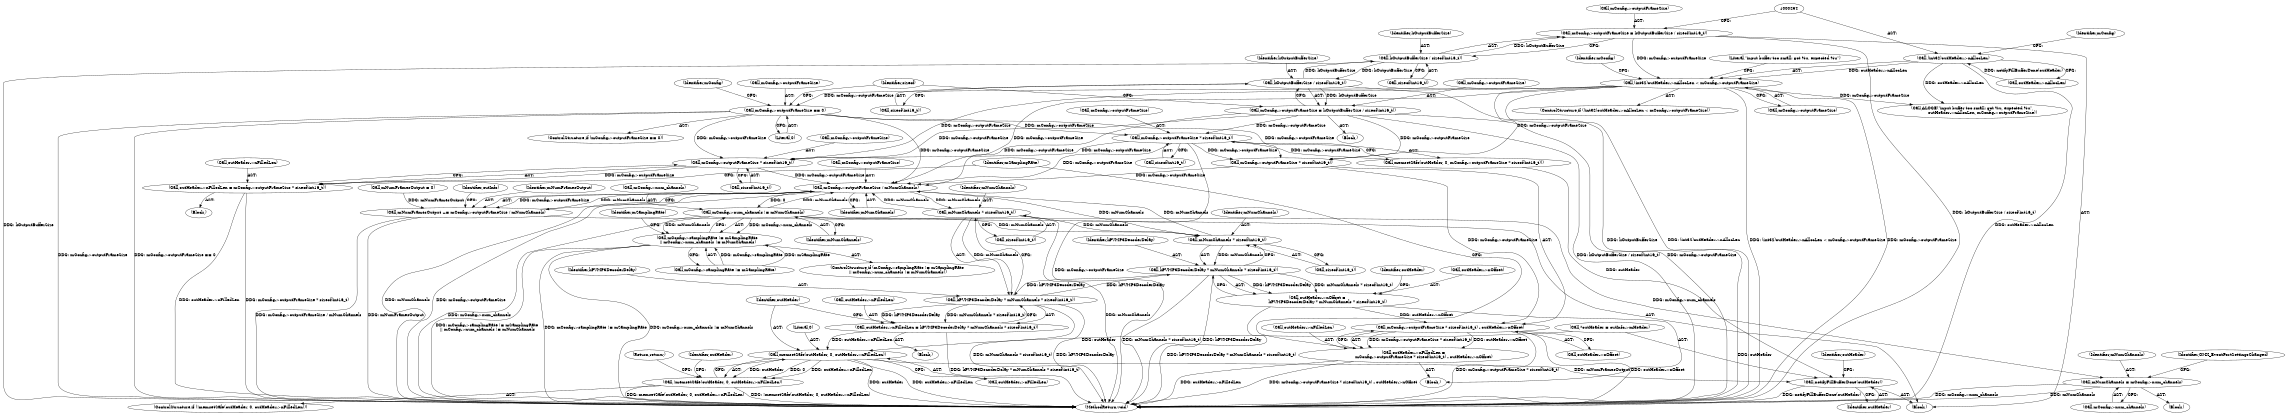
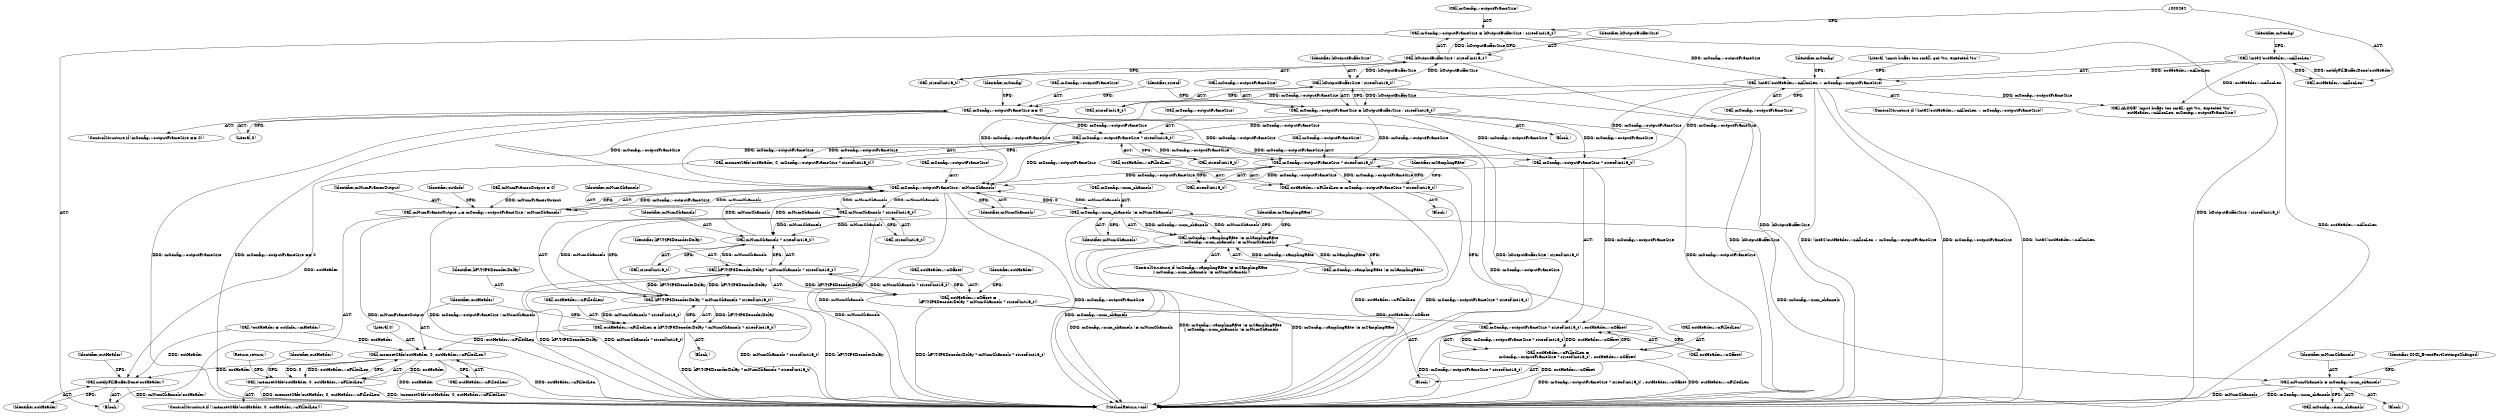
  digraph {
    n1 [label="(Call,mConfig->outputFrameSize * sizeof(int16_t))"]
    n2 [label="(Call,outHeader->nFilledLen = mConfig->outputFrameSize * sizeof(int16_t))"]
    n3 [label="(Call,mConfig->outputFrameSize / mNumChannels)"]
    n4 [label="(Call,sizeof(int16_t))"]
    n5 [label="(MethodReturn,void)"]
    n6 [label="(Block,)"]
    n7 [label="(Call,mNumChannels * sizeof(int16_t))"]
    n8 [label="(Call,mNumChannels * sizeof(int16_t))"]
    n9 [label="(Call,mConfig->num_channels != mNumChannels)"]
    n10 [label="(Call,mNumFramesOutput += mConfig->outputFrameSize / mNumChannels)"]
    n11 [label="(Identifier,mNumChannels)"]
    n12 [label="(Call,mConfig->outputFrameSize = kOutputBufferSize / sizeof(int16_t))"]
    n13 [label="(Call,kOutputBufferSize / sizeof(int16_t))"]
    n14 [label="(Call,mConfig->outputFrameSize * sizeof(int16_t))"]
    n15 [label="(Call,mConfig->outputFrameSize * sizeof(int16_t))"]
    n16 [label="(Block,)"]
    n17 [label="(Call,kOutputBufferSize / sizeof(int16_t))"]
    n18 [label="(Call,sizeof(int16_t))"]
    n19 [label="(Call,sizeof(int16_t))"]
    n20 [label="(Call,memsetSafe(outHeader, 0, mConfig->outputFrameSize * sizeof(int16_t)))"]
    n21 [label="(Call,mConfig->outputFrameSize * sizeof(int16_t) - outHeader->nOffset)"]
    n22 [label="(Call,mConfig->outputFrameSize = kOutputBufferSize / sizeof(int16_t))"]
    n23 [label="(Call,sizeof(int16_t))"]
    n24 [label="(Call,(int32)outHeader->nAllocLen < mConfig->outputFrameSize)"]
    n25 [label="(Block,)"]
    n26 [label="(Call,mConfig->outputFrameSize == 0)"]
    n27 [label="(ControlStructure,if ((int32)outHeader->nAllocLen < mConfig->outputFrameSize))"]
    n28 [label="(Call,ALOGE(\"input buffer too small: got %u, expected %u\",\n                outHeader->nAllocLen, mConfig->outputFrameSize))"]
    n29 [label="(Call,mConfig->outputFrameSize)"]
    n30 [label="(ControlStructure,if (mConfig->outputFrameSize == 0))"]
    n31 [label="(Literal,0)"]
    n32 [label="(Call,(int32)outHeader->nAllocLen)"]
    n33 [label="(Call,outHeader->nAllocLen)"]
    n34 [label="(Call,notifyFillBufferDone(outHeader))"]
    n35 [label="(Call,kPVMP3DecoderDelay * mNumChannels * sizeof(int16_t))"]
    n36 [label="(Call,sizeof(int16_t))"]
    n37 [label="(Call,kPVMP3DecoderDelay * mNumChannels * sizeof(int16_t))"]
    n38 [label="(Call,sizeof(int16_t))"]
    n39 [label="(Call,mConfig->samplingRate != mSamplingRate\n || mConfig->num_channels != mNumChannels)"]
    n40 [label="(Call,mNumChannels = mConfig->num_channels)"]
    n41 [label="(Identifier,mNumChannels)"]
    n42 [label="(Call,outHeader->nFilledLen = kPVMP3DecoderDelay * mNumChannels * sizeof(int16_t))"]
    n43 [label="(Call,memsetSafe(outHeader, 0, outHeader->nFilledLen))"]
    n44 [label="(Block,)"]
    n45 [label="(Call,outHeader->nOffset =\n                kPVMP3DecoderDelay * mNumChannels * sizeof(int16_t))"]
    n46 [label="(Call,!memsetSafe(outHeader, 0, outHeader->nFilledLen))"]
    n47 [label="(Call,outHeader->nFilledLen)"]
    n48 [label="(ControlStructure,if (!memsetSafe(outHeader, 0, outHeader->nFilledLen)))"]
    n49 [label="(Identifier,outHeader)"]
    n50 [label="(Block,)"]
    n51 [label="(Call,outHeader->nFilledLen =\n                mConfig->outputFrameSize * sizeof(int16_t) - outHeader->nOffset)"]
    n52 [label="(Call,outHeader->nOffset)"]
    n53 [label="(Call,mConfig->samplingRate != mSamplingRate)"]
    n54 [label="(ControlStructure,if (mConfig->samplingRate != mSamplingRate\n || mConfig->num_channels != mNumChannels))"]
    n55 [label="(Call,mConfig->num_channels)"]
    n56 [label="(Block,)"]
    n57 [label="(Identifier,sizeof)"]
    n58 [label="(Identifier,mSamplingRate)"]
    n59 [label="(Identifier,outHeader)"]
    n60 [label="(Call,mConfig->outputFrameSize)"]
    n61 [label="(Call,outHeader->nFilledLen)"]
    n62 [label="(Identifier,mNumChannels)"]
    n63 [label="(Call,*outHeader = outInfo->mHeader)"]
    n64 [label="(Call,mNumFramesOutput = 0)"]
    n65 [label="(Identifier,mNumChannels)"]
    n66 [label="(Identifier,mConfig)"]
    n67 [label="(Identifier,mNumChannels)"]
    n68 [label="(Call,mConfig->num_channels)"]
    n69 [label="(Identifier,outHeader)"]
    n70 [label="(Identifier,kOutputBufferSize)"]
    n71 [label="(Call,outHeader->nFilledLen)"]
    n72 [label="(Identifier,outHeader)"]
    n73 [label="(Identifier,outInfo)"]
    n74 [label="(Identifier,kPVMP3DecoderDelay)"]
    n75 [label="(Identifier,kOutputBufferSize)"]
    n76 [label="(Return,return;)"]
    n77 [label="(Call,outHeader->nOffset)"]
    n78 [label="(Literal,\"input buffer too small: got %u, expected %u\")"]
    n79 [label="(Call,outHeader->nFilledLen)"]
    n80 [label="(Literal,0)"]
    n81 [label="(Call,mConfig->outputFrameSize)"]
    n82 [label="(Identifier,outHeader)"]
    n83 [label="(Call,mConfig->outputFrameSize)"]
    n84 [label="(Identifier,mConfig)"]
    n85 [label="(Call,mConfig->outputFrameSize)"]
    n86 [label="(Identifier,mSamplingRate)"]
    n87 [label="(Identifier,mConfig)"]
    n88 [label="(Call,mConfig->outputFrameSize)"]
    n89 [label="(Identifier,mNumFramesOutput)"]
    n90 [label="(Call,mConfig->outputFrameSize)"]
    n91 [label="(Identifier,OMX_EventPortSettingsChanged)"]
    n92 [label="(Identifier,kPVMP3DecoderDelay)"]
    1000254
    n1 -> n2 [label="AST: "]
    n1 -> n2 [label="DDG: mConfig->outputFrameSize"]
    n1 -> n3 [label="DDG: mConfig->outputFrameSize"]
    n1 -> n4 [label="CFG: "]
    n2 -> n1 [label="CFG: "]
    n2 -> n5 [label="DDG: outHeader->nFilledLen"]
    n2 -> n5 [label="DDG: mConfig->outputFrameSize * sizeof(int16_t)"]
    n2 -> n6 [label="AST: "]
    n3 -> n5 [label="DDG: mNumChannels"]
    n3 -> n5 [label="DDG: mConfig->outputFrameSize"]
    n3 -> n7 [label="DDG: mNumChannels"]
    n3 -> n8 [label="DDG: mNumChannels"]
    n3 -> n9 [label="DDG: 0"]
    n3 -> n10 [label="AST: "]
    n3 -> n10 [label="DDG: mConfig->outputFrameSize"]
    n3 -> n10 [label="DDG: mNumChannels"]
    n3 -> n11 [label="CFG: "]
    n4 -> n1 [label="AST: "]
    n7 -> n3 [label="DDG: mNumChannels"]
    n7 -> n5 [label="DDG: mNumChannels"]
    n7 -> n8 [label="DDG: mNumChannels"]
    n7 -> n35 [label="AST: "]
    n7 -> n35 [label="DDG: mNumChannels"]
    n7 -> n36 [label="CFG: "]
    n8 -> n3 [label="DDG: mNumChannels"]
    n8 -> n37 [label="AST: "]
    n8 -> n37 [label="DDG: mNumChannels"]
    n8 -> n38 [label="CFG: "]
    n9 -> n3 [label="DDG: mNumChannels"]
    n9 -> n5 [label="DDG: mConfig->num_channels"]
    n9 -> n8 [label="DDG: mNumChannels"]
    n9 -> n39 [label="AST: "]
    n9 -> n39 [label="DDG: mConfig->num_channels"]
    n9 -> n39 [label="DDG: mNumChannels"]
    n9 -> n40 [label="DDG: mConfig->num_channels"]
    n9 -> n41 [label="CFG: "]
    n10 -> n3 [label="CFG: "]
    n10 -> n5 [label="DDG: mNumFramesOutput"]
    n10 -> n5 [label="DDG: mConfig->outputFrameSize / mNumChannels"]
    n10 -> n25 [label="AST: "]
    n11 -> n3 [label="AST: "]
    n12 -> n1 [label="DDG: mConfig->outputFrameSize"]
    n12 -> n3 [label="DDG: mConfig->outputFrameSize"]
    n12 -> n5 [label="DDG: mConfig->outputFrameSize"]
    n12 -> n5 [label="DDG: kOutputBufferSize / sizeof(int16_t)"]
    n12 -> n13 [label="CFG: "]
    n12 -> n14 [label="DDG: mConfig->outputFrameSize"]
    n12 -> n15 [label="DDG: mConfig->outputFrameSize"]
    n12 -> n16 [label="AST: "]
    n13 -> n5 [label="DDG: kOutputBufferSize"]
    n13 -> n12 [label="AST: "]
    n13 -> n12 [label="DDG: kOutputBufferSize"]
    n13 -> n17 [label="DDG: kOutputBufferSize"]
    n13 -> n18 [label="CFG: "]
    n14 -> n1 [label="DDG: mConfig->outputFrameSize"]
    n14 -> n3 [label="DDG: mConfig->outputFrameSize"]
    n14 -> n5 [label="DDG: mConfig->outputFrameSize"]
    n14 -> n15 [label="DDG: mConfig->outputFrameSize"]
    n14 -> n19 [label="CFG: "]
    n14 -> n20 [label="AST: "]
    n14 -> n20 [label="DDG: mConfig->outputFrameSize"]
    n15 -> n3 [label="DDG: mConfig->outputFrameSize"]
    n15 -> n21 [label="AST: "]
    n15 -> n21 [label="DDG: mConfig->outputFrameSize"]
    n17 -> n5 [label="DDG: kOutputBufferSize"]
    n17 -> n13 [label="DDG: kOutputBufferSize"]
    n17 -> n22 [label="AST: "]
    n17 -> n22 [label="DDG: kOutputBufferSize"]
    n17 -> n23 [label="CFG: "]
    n18 -> n13 [label="AST: "]
    n19 -> n14 [label="AST: "]
    n20 -> n14 [label="CFG: "]
    n20 -> n34 [label="DDG: outHeader"]
    n21 -> n5 [label="DDG: outHeader->nOffset"]
    n21 -> n5 [label="DDG: mConfig->outputFrameSize * sizeof(int16_t)"]
    n21 -> n51 [label="AST: "]
    n21 -> n51 [label="DDG: mConfig->outputFrameSize * sizeof(int16_t)"]
    n21 -> n51 [label="DDG: outHeader->nOffset"]
    n21 -> n52 [label="CFG: "]
    n22 -> n5 [label="DDG: kOutputBufferSize / sizeof(int16_t)"]
    n22 -> n17 [label="CFG: "]
    n22 -> n24 [label="DDG: mConfig->outputFrameSize"]
    n22 -> n25 [label="AST: "]
    n23 -> n17 [label="AST: "]
    n24 -> n1 [label="DDG: mConfig->outputFrameSize"]
    n24 -> n3 [label="DDG: mConfig->outputFrameSize"]
    n24 -> n5 [label="DDG: (int32)outHeader->nAllocLen"]
    n24 -> n5 [label="DDG: (int32)outHeader->nAllocLen < mConfig->outputFrameSize"]
    n24 -> n5 [label="DDG: mConfig->outputFrameSize"]
    n24 -> n15 [label="DDG: mConfig->outputFrameSize"]
    n24 -> n26 [label="DDG: mConfig->outputFrameSize"]
    n24 -> n27 [label="AST: "]
    n24 -> n28 [label="DDG: mConfig->outputFrameSize"]
    n24 -> n29 [label="CFG: "]
    n26 -> n1 [label="DDG: mConfig->outputFrameSize"]
    n26 -> n3 [label="DDG: mConfig->outputFrameSize"]
    n26 -> n5 [label="DDG: mConfig->outputFrameSize == 0"]
    n26 -> n5 [label="DDG: mConfig->outputFrameSize"]
    n26 -> n14 [label="DDG: mConfig->outputFrameSize"]
    n26 -> n15 [label="DDG: mConfig->outputFrameSize"]
    n26 -> n30 [label="AST: "]
    n26 -> n31 [label="CFG: "]
    n29 -> n24 [label="AST: "]
    n31 -> n26 [label="AST: "]
    n32 -> n5 [label="DDG: outHeader->nAllocLen"]
    n32 -> n24 [label="AST: "]
    n32 -> n24 [label="DDG: outHeader->nAllocLen"]
    n32 -> n28 [label="DDG: outHeader->nAllocLen"]
-   n32 -> n33 [label="CFG: "]
+   n32 -> n33 [label="DDG: "]
    n33 -> n32 [label="DDG: notifyFillBufferDone(outHeader)"]
-   n34 -> n5 [label="DDG: notifyFillBufferDone(outHeader)"]
+   n34 -> n5 [label="DDG: mNumChannels(outHeader)"]
    n34 -> n25 [label="AST: "]
    n34 -> n49 [label="CFG: "]
    n35 -> n5 [label="DDG: kPVMP3DecoderDelay"]
    n35 -> n5 [label="DDG: mNumChannels * sizeof(int16_t)"]
    n35 -> n7 [label="CFG: "]
    n35 -> n37 [label="DDG: kPVMP3DecoderDelay"]
    n35 -> n42 [label="AST: "]
    n35 -> n42 [label="DDG: kPVMP3DecoderDelay"]
    n35 -> n42 [label="DDG: mNumChannels * sizeof(int16_t)"]
    n36 -> n7 [label="AST: "]
    n37 -> n5 [label="DDG: mNumChannels * sizeof(int16_t)"]
    n37 -> n5 [label="DDG: kPVMP3DecoderDelay"]
    n37 -> n8 [label="CFG: "]
    n37 -> n35 [label="DDG: kPVMP3DecoderDelay"]
    n37 -> n45 [label="AST: "]
    n37 -> n45 [label="DDG: kPVMP3DecoderDelay"]
    n37 -> n45 [label="DDG: mNumChannels * sizeof(int16_t)"]
    n38 -> n8 [label="AST: "]
    n39 -> n5 [label="DDG: mConfig->num_channels != mNumChannels"]
    n39 -> n5 [label="DDG: mConfig->samplingRate != mSamplingRate\n || mConfig->num_channels != mNumChannels"]
    n39 -> n5 [label="DDG: mConfig->samplingRate != mSamplingRate"]
    n39 -> n9 [label="CFG: "]
    n39 -> n53 [label="CFG: "]
    n39 -> n54 [label="AST: "]
    n40 -> n5 [label="DDG: mNumChannels"]
    n40 -> n5 [label="DDG: mConfig->num_channels"]
    n40 -> n55 [label="CFG: "]
    n40 -> n56 [label="AST: "]
    n41 -> n9 [label="AST: "]
    n42 -> n5 [label="DDG: kPVMP3DecoderDelay * mNumChannels * sizeof(int16_t)"]
    n42 -> n35 [label="CFG: "]
    n42 -> n43 [label="DDG: outHeader->nFilledLen"]
    n42 -> n44 [label="AST: "]
    n43 -> n5 [label="DDG: outHeader"]
    n43 -> n5 [label="DDG: outHeader->nFilledLen"]
-   n43 -> n34 [label="DDG: mNumFramesOutput"]
+   n43 -> n34 [label="DDG: outHeader"]
    n43 -> n46 [label="AST: "]
    n43 -> n46 [label="DDG: outHeader"]
    n43 -> n46 [label="DDG: 0"]
    n43 -> n46 [label="DDG: outHeader->nFilledLen"]
    n43 -> n47 [label="CFG: "]
    n45 -> n5 [label="DDG: kPVMP3DecoderDelay * mNumChannels * sizeof(int16_t)"]
    n45 -> n21 [label="DDG: outHeader->nOffset"]
    n45 -> n37 [label="CFG: "]
    n45 -> n50 [label="AST: "]
    n46 -> n5 [label="DDG: memsetSafe(outHeader, 0, outHeader->nFilledLen)"]
    n46 -> n5 [label="DDG: !memsetSafe(outHeader, 0, outHeader->nFilledLen)"]
    n46 -> n43 [label="CFG: "]
    n46 -> n48 [label="AST: "]
    n47 -> n43 [label="AST: "]
    n49 -> n34 [label="AST: "]
    n51 -> n5 [label="DDG: mConfig->outputFrameSize * sizeof(int16_t) - outHeader->nOffset"]
    n51 -> n5 [label="DDG: outHeader->nFilledLen"]
    n51 -> n21 [label="CFG: "]
    n51 -> n50 [label="AST: "]
    n52 -> n21 [label="AST: "]
    n53 -> n39 [label="AST: "]
    n53 -> n39 [label="DDG: mConfig->samplingRate"]
    n53 -> n39 [label="DDG: mSamplingRate"]
    n55 -> n40 [label="AST: "]
    n57 -> n12 [label="CFG: "]
    n57 -> n26 [label="CFG: "]
    n58 -> n39 [label="CFG: "]
    n59 -> n42 [label="CFG: "]
    n59 -> n43 [label="AST: "]
    n60 -> n12 [label="AST: "]
    n61 -> n42 [label="AST: "]
    n62 -> n8 [label="AST: "]
    n63 -> n34 [label="DDG: outHeader"]
    n63 -> n43 [label="DDG: outHeader"]
    n64 -> n10 [label="DDG: mNumFramesOutput"]
    n65 -> n7 [label="AST: "]
    n66 -> n26 [label="CFG: "]
    n67 -> n40 [label="AST: "]
    n68 -> n9 [label="AST: "]
    n69 -> n45 [label="CFG: "]
    n70 -> n13 [label="AST: "]
    n71 -> n51 [label="AST: "]
    n72 -> n34 [label="CFG: "]
    n73 -> n10 [label="CFG: "]
    n74 -> n35 [label="AST: "]
    n75 -> n17 [label="AST: "]
    n76 -> n46 [label="CFG: "]
    n77 -> n45 [label="AST: "]
    n78 -> n24 [label="CFG: "]
    n79 -> n2 [label="AST: "]
    n80 -> n43 [label="AST: "]
    n81 -> n22 [label="AST: "]
    n82 -> n46 [label="CFG: "]
    n83 -> n1 [label="AST: "]
    n84 -> n32 [label="CFG: "]
    n85 -> n14 [label="AST: "]
    n86 -> n2 [label="CFG: "]
    n86 -> n51 [label="CFG: "]
    n87 -> n24 [label="CFG: "]
    n88 -> n3 [label="AST: "]
    n89 -> n10 [label="AST: "]
    n90 -> n26 [label="AST: "]
    n91 -> n40 [label="CFG: "]
    n92 -> n37 [label="AST: "]
    1000254 -> n22 [label="CFG: "]
-   1000254 -> n32 [label="AST: "]
+   1000254 -> n33 [label="AST: "]
  }
